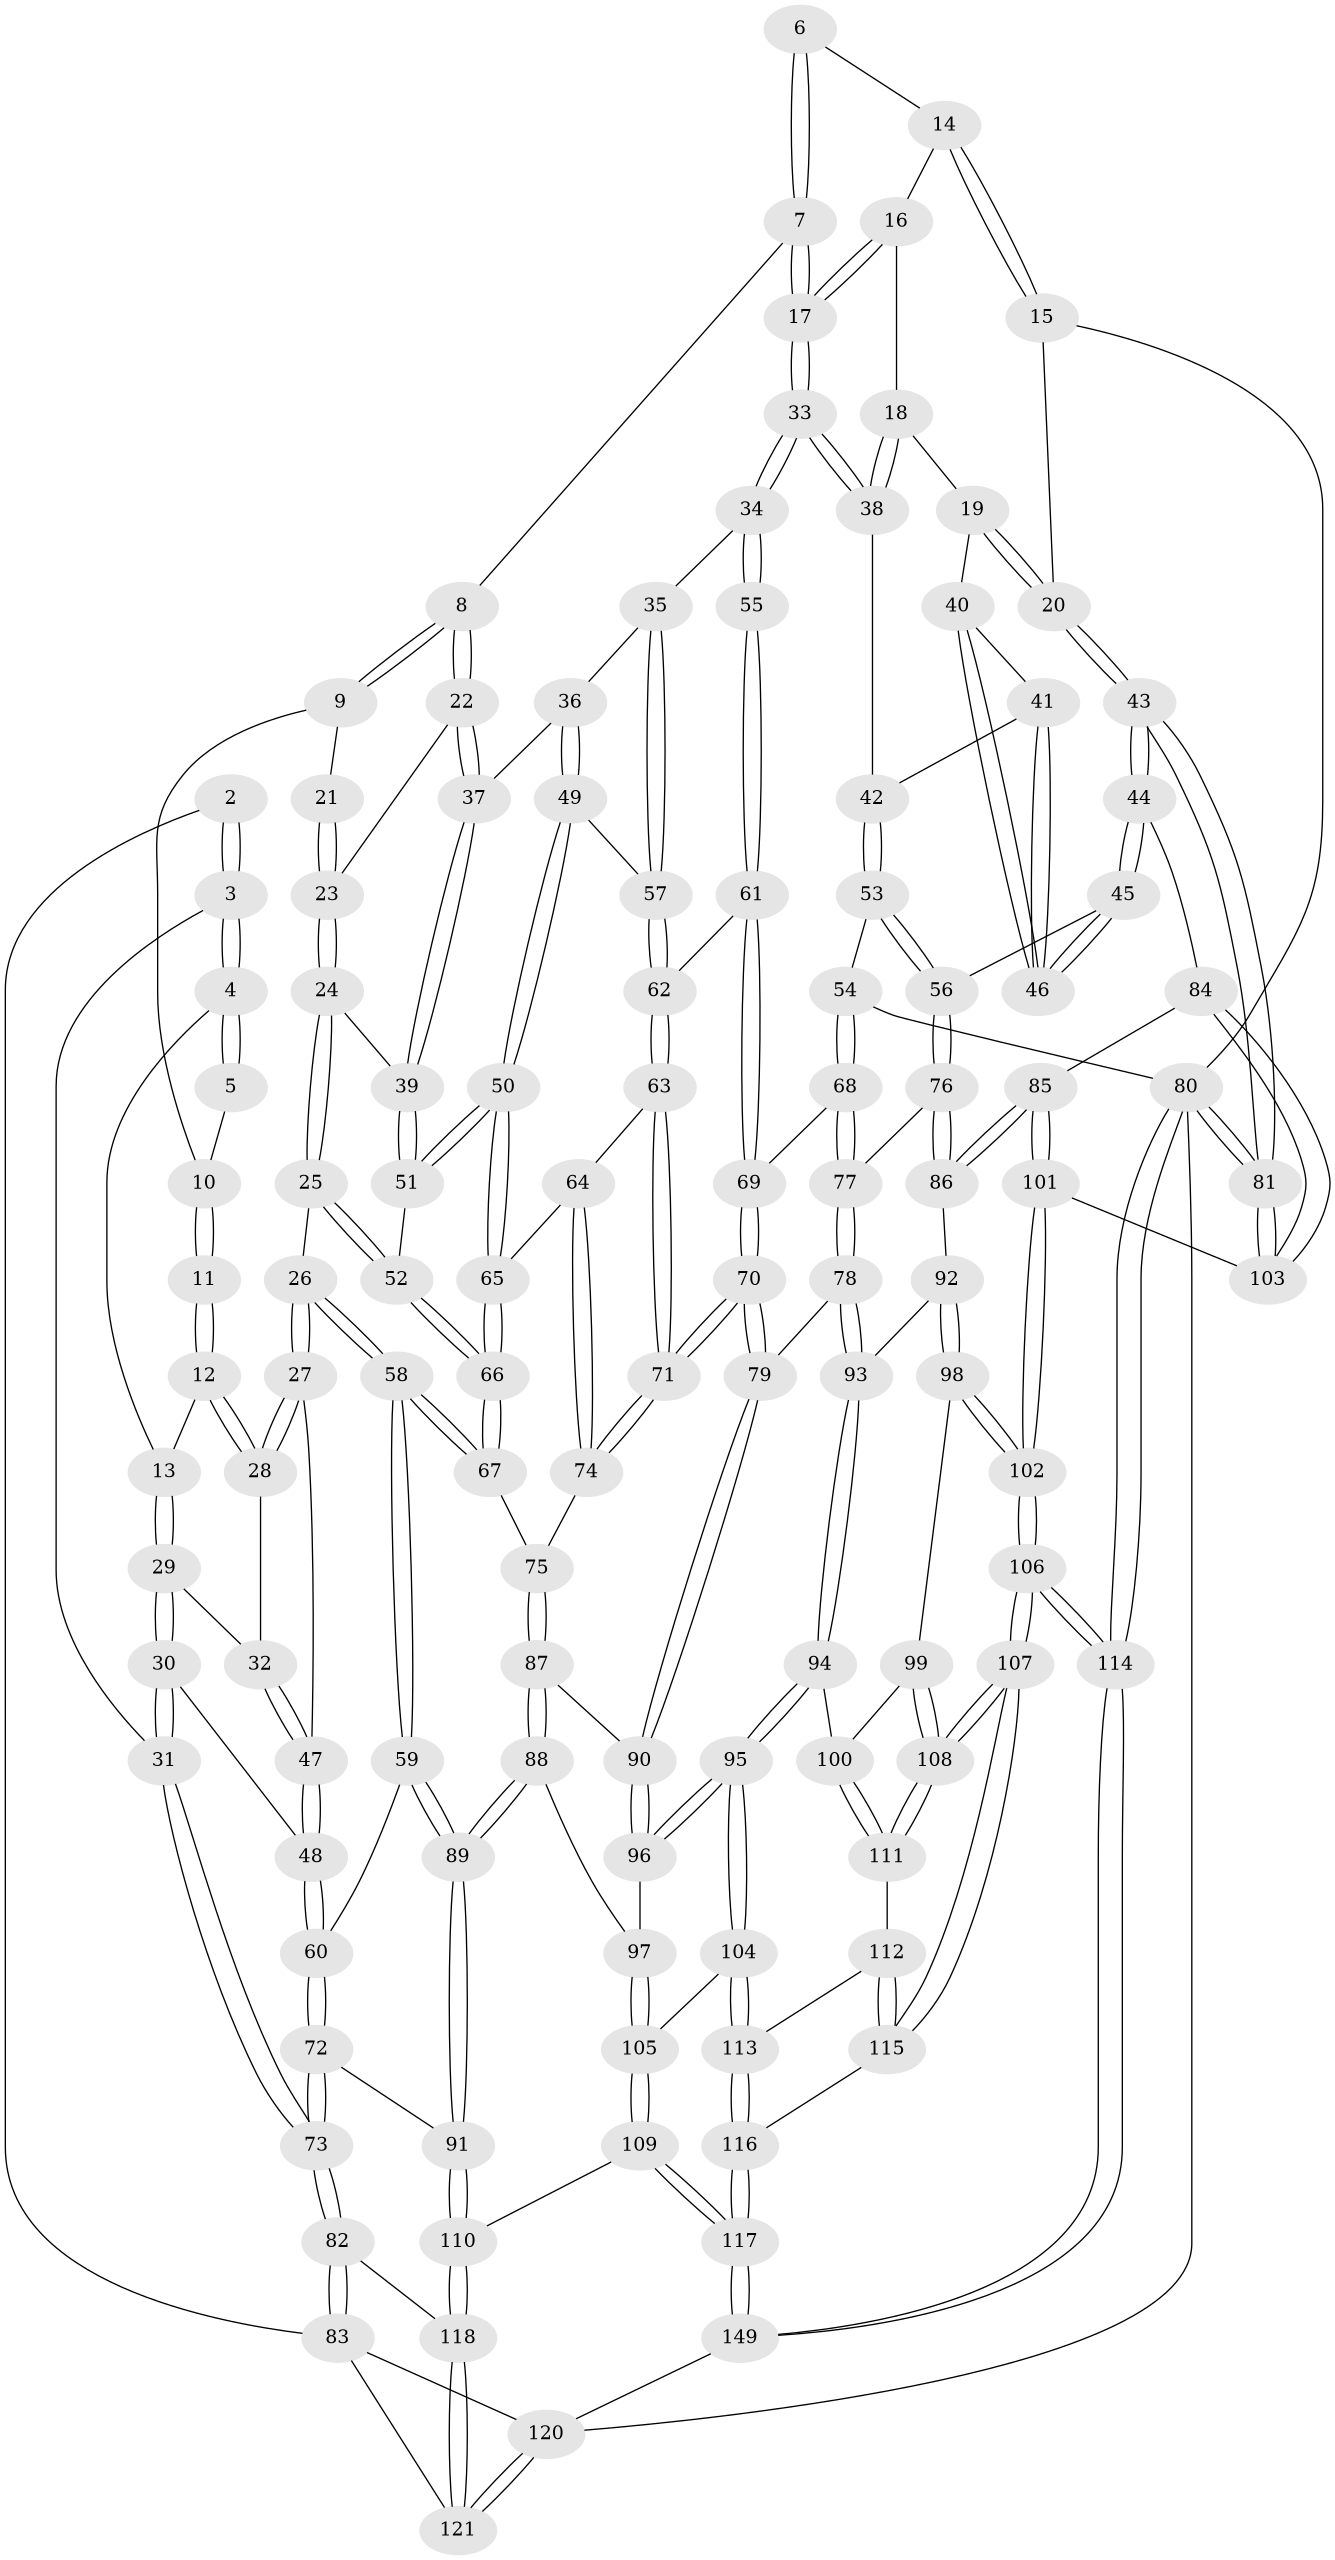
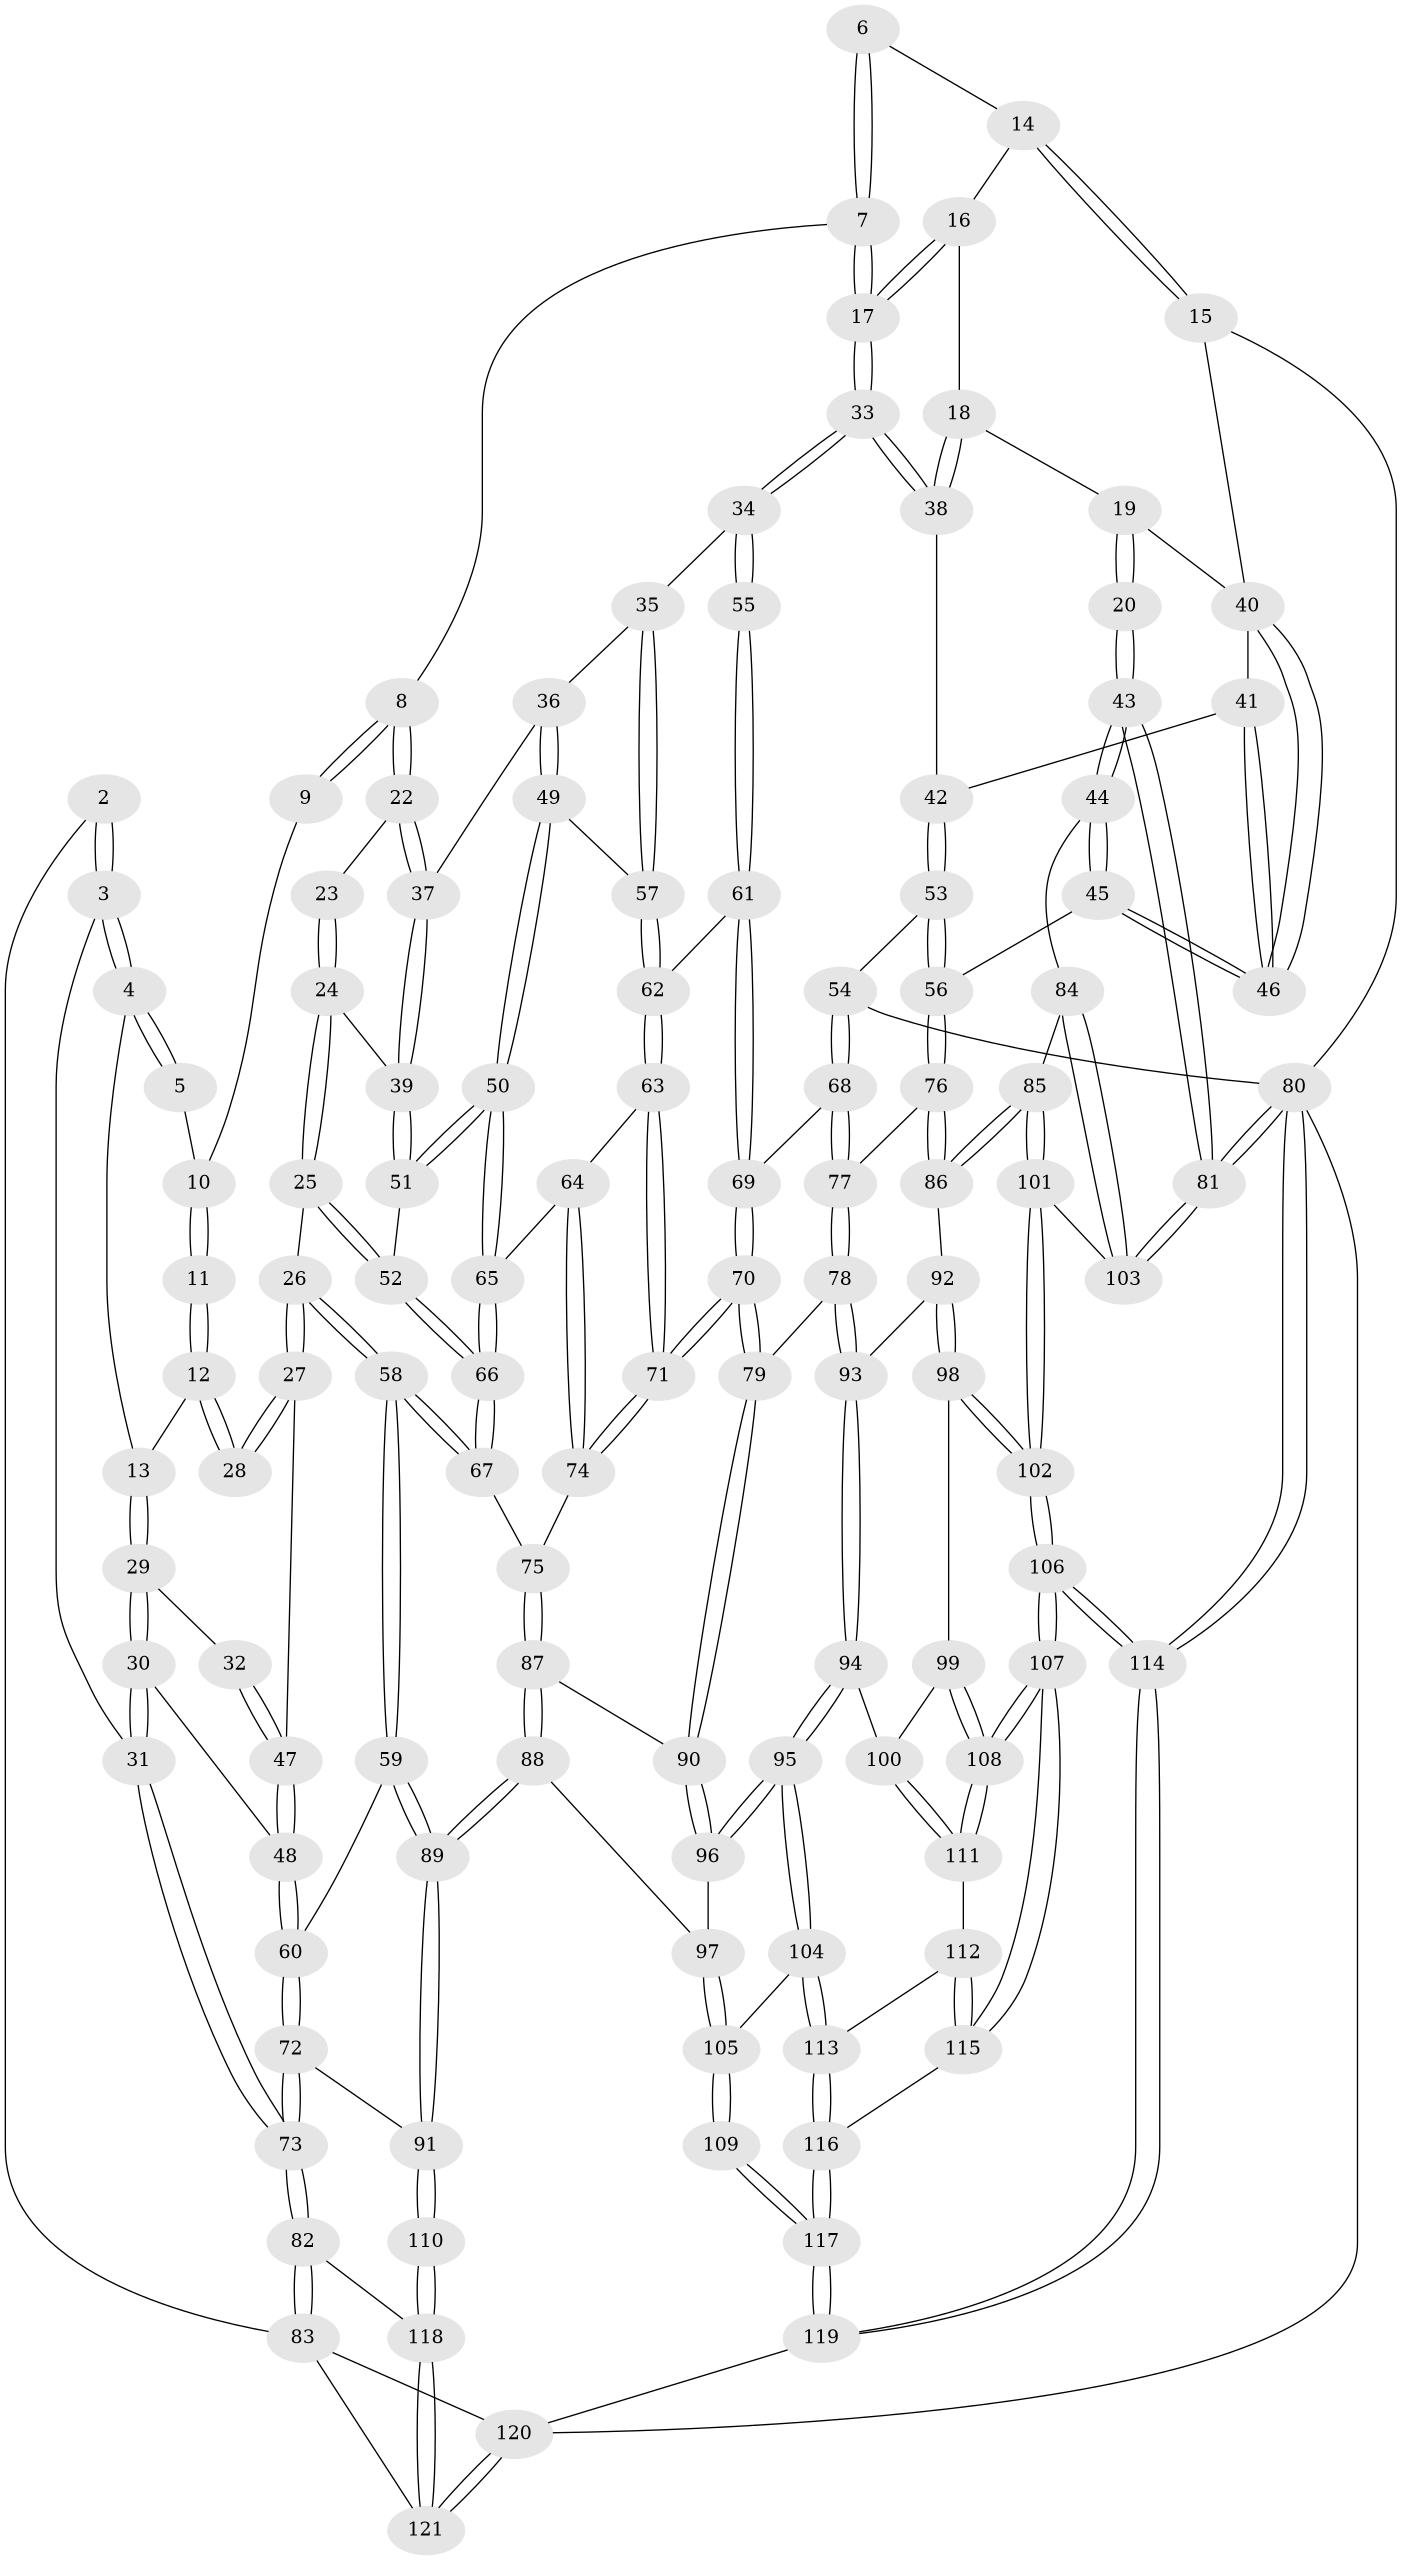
  graph {
    node [color=gray90 style=filled]
    2
    3
    83
    6
    7
    14
    4
    31
    15
    20
    80
    120
    121
    5
    13
    73
    10
    29
    11
    8
    17
    16
    9
    22
    33
-   21
    23
    37
    12
    28
    32
    30
    18
    43
    81
    114
    19
    38
    34
    40
    42
    41
    46
    44
    24
    39
    25
    26
    52
    51
    27
    58
    66
    47
    59
    67
    48
    60
    82
    35
    55
    36
    57
    61
    49
    62
    50
    53
    56
    54
    45
    84
    103
    85
    76
    72
    65
    68
    69
    77
    86
    63
    89
    75
    91
    70
    64
    71
    74
    87
    78
    79
    90
    110
    118
    88
    92
    93
    94
    96
-   119 [label=149]
+   119
    101
    102
    98
    97
    105
    99
    95
    100
    104
    111
    113
    109
    108
    106
    112
    107
    116
    117
    115
    2 -- 3
    2 -- 3
    2 -- 83
    3 -- 4
    3 -- 4
    3 -- 31
    83 -- 120
    83 -- 121
    6 -- 7
    6 -- 7
    6 -- 14
    7 -- 8
    7 -- 17
    7 -- 17
    14 -- 15
    14 -- 15
    14 -- 16
    4 -- 5
    4 -- 5
    4 -- 13
    31 -- 73
    31 -- 73
-   15 -- 20
+   15 -- 40
    15 -- 80
    20 -- 43
    20 -- 43
    80 -- 120
    80 -- 81
    80 -- 81
    80 -- 114
    80 -- 114
    120 -- 121
    120 -- 121
    5 -- 10
    13 -- 29
    13 -- 29
    73 -- 82
    73 -- 82
    10 -- 11
    10 -- 11
    29 -- 32
    29 -- 30
    29 -- 30
    11 -- 12
    11 -- 12
    8 -- 9
    8 -- 9
    8 -- 22
    8 -- 22
    17 -- 33
    17 -- 33
    16 -- 17
    16 -- 17
    16 -- 18
    9 -- 10
-   9 -- 21
    22 -- 23
    22 -- 37
    22 -- 37
    33 -- 38
    33 -- 38
    33 -- 34
    33 -- 34
-   21 -- 23
-   21 -- 23
    23 -- 24
    23 -- 24
    37 -- 39
    37 -- 39
    12 -- 13
    12 -- 28
    12 -- 28
-   28 -- 32
    32 -- 47
    32 -- 47
    30 -- 31
    30 -- 31
    30 -- 48
    18 -- 19
    18 -- 38
    18 -- 38
    43 -- 81
    43 -- 81
    43 -- 44
    43 -- 44
    81 -- 103
    81 -- 103
    114 -- 119
    114 -- 119
    19 -- 20
    19 -- 20
    19 -- 40
    38 -- 42
    34 -- 35
    34 -- 55
    34 -- 55
    40 -- 41
    40 -- 46
    40 -- 46
    42 -- 53
    42 -- 53
    41 -- 42
    41 -- 46
    41 -- 46
    44 -- 45
    44 -- 45
    44 -- 84
    24 -- 39
    24 -- 25
    24 -- 25
    39 -- 51
    39 -- 51
    25 -- 26
    25 -- 52
    25 -- 52
    26 -- 27
    26 -- 27
    26 -- 58
    26 -- 58
    52 -- 66
    52 -- 66
    51 -- 52
    27 -- 28
    27 -- 28
    27 -- 47
    58 -- 59
    58 -- 59
    58 -- 67
    58 -- 67
    66 -- 67
    66 -- 67
    47 -- 48
    47 -- 48
    59 -- 60
    59 -- 89
    59 -- 89
    67 -- 75
    48 -- 60
    48 -- 60
    60 -- 72
    60 -- 72
    82 -- 83
    82 -- 83
    82 -- 118
    35 -- 36
    35 -- 57
    35 -- 57
    55 -- 61
    55 -- 61
    36 -- 37
    36 -- 49
    36 -- 49
    57 -- 62
    57 -- 62
    61 -- 62
    61 -- 69
    61 -- 69
    49 -- 57
    49 -- 50
    49 -- 50
    62 -- 63
    62 -- 63
    50 -- 51
    50 -- 51
    50 -- 65
    50 -- 65
    53 -- 56
    53 -- 56
    53 -- 54
    56 -- 76
    56 -- 76
    54 -- 80
    54 -- 68
    54 -- 68
    45 -- 46
    45 -- 46
    45 -- 56
    84 -- 103
    84 -- 103
    84 -- 85
    85 -- 86
    85 -- 86
    85 -- 101
    85 -- 101
    76 -- 77
    76 -- 86
    76 -- 86
    72 -- 73
    72 -- 73
    72 -- 91
    65 -- 66
    65 -- 66
    68 -- 69
    68 -- 77
    68 -- 77
    69 -- 70
    69 -- 70
    77 -- 78
    77 -- 78
    86 -- 92
    63 -- 64
    63 -- 71
    63 -- 71
    89 -- 91
    89 -- 91
    75 -- 87
    75 -- 87
    91 -- 110
    91 -- 110
    70 -- 71
    70 -- 71
    70 -- 79
    70 -- 79
    64 -- 65
    64 -- 74
    64 -- 74
    71 -- 74
    71 -- 74
    74 -- 75
    87 -- 90
    87 -- 88
    87 -- 88
    78 -- 79
    78 -- 93
    78 -- 93
    79 -- 90
    79 -- 90
    90 -- 96
    90 -- 96
    110 -- 118
    110 -- 118
    118 -- 121
    118 -- 121
    88 -- 89
    88 -- 89
    88 -- 97
    92 -- 93
    92 -- 98
    92 -- 98
    93 -- 94
    93 -- 94
    94 -- 95
    94 -- 95
    94 -- 100
    96 -- 97
    119 -- 120
    101 -- 103
    101 -- 102
    101 -- 102
    102 -- 106
    102 -- 106
    98 -- 102
    98 -- 102
    98 -- 99
    97 -- 105
    97 -- 105
    105 -- 109
    105 -- 109
    99 -- 100
    99 -- 108
    99 -- 108
    95 -- 96
    95 -- 96
    95 -- 104
    95 -- 104
    100 -- 111
    100 -- 111
    104 -- 105
    104 -- 113
    104 -- 113
    111 -- 112
    113 -- 116
    113 -- 116
-   109 -- 110
    109 -- 117
    109 -- 117
    108 -- 111
    108 -- 111
    106 -- 114
    106 -- 114
    106 -- 107
    106 -- 107
    112 -- 113
    112 -- 115
    112 -- 115
    107 -- 108
    107 -- 108
    107 -- 115
    107 -- 115
    116 -- 117
    116 -- 117
    117 -- 119
    117 -- 119
    115 -- 116
  }
